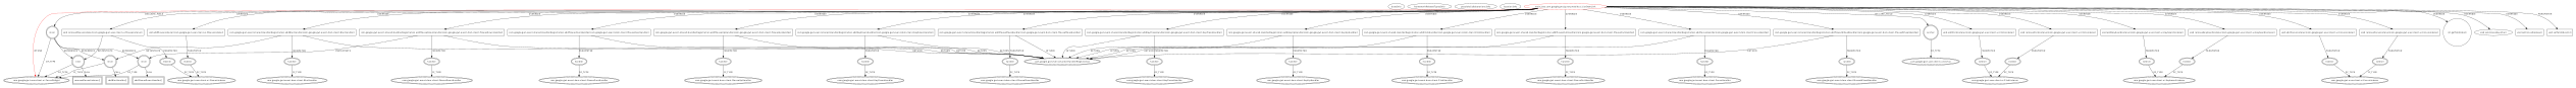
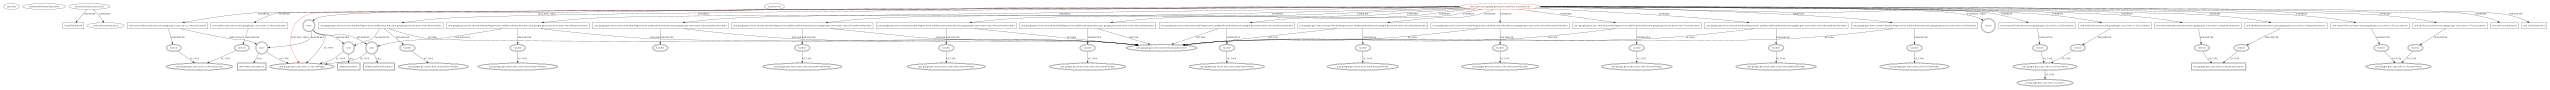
  digraph {
    fontname="IBM Plex Sans"
    node [fontname="IBM Plex Sans" isFrameworkType=true vertexType=OVERRIDING_METHOD_DECLARATION peripheries=2]
    edge [fontname="IBM Plex Sans"]
    baseInfo [category=extension_graph graphId=3179 isAnonymous=false possibleRelation=false isFrameworkType="" vertexType="" peripheries=""]
    frameworkRelatedTypesInfo [0="com.google.gwt.user.client.ui.FocusWidget" isFrameworkType="" vertexType="" peripheries=""]
    possibleCollaborationsInfo [isFrameworkType="" vertexType="" peripheries=""]
    locationInfo [contextSignature=ListItemLink filePath="/jhudson8-gwt-jquery-ui/gwt-jquery-ui-master/core/gwt-jquery-ui-mobile/src/main/java/com/google/gwt/jquery/mobile/ui/ListItemLink.java" graphId=3179 projectName="jhudson8-gwt-jquery-ui" isFrameworkType="" vertexType="" peripheries=""]
    n5 [color=red isFrameworkType=false label="main.java.com.google.gwt.jquery.mobile.ui.ListItemLink" vertexType=ROOT_CLIENT_CLASS_DECLARATION peripheries=""]
    n6 [label="com.google.gwt.user.client.ui.FocusWidget" vertexType=FRAMEWORK_CLASS_TYPE]
    n7 [label=anchor shape=circle vertexType=FIELD_DECLARATION]
    n8 [label=inner shape=circle vertexType=FIELD_DECLARATION]
    n9 [isFrameworkType=false label="void addMouseListener(com.google.gwt.user.client.ui.MouseListener)" shape=box peripheries=""]
    n10 [isFrameworkType=false label="void removeMouseListener(com.google.gwt.user.client.ui.MouseListener)" shape=box peripheries=""]
    n11 [isFrameworkType=false label="com.google.gwt.event.shared.HandlerRegistration addBlurHandler(com.google.gwt.event.dom.client.BlurHandler)" shape=box peripheries=""]
    n12 [isFrameworkType=false label="com.google.gwt.event.shared.HandlerRegistration addMouseDownHandler(com.google.gwt.event.dom.client.MouseDownHandler)" shape=box peripheries=""]
    n13 [isFrameworkType=false label="void addClickListener(com.google.gwt.user.client.ui.ClickListener)" shape=box peripheries=""]
    n14 [isFrameworkType=false label="void removeClickListener(com.google.gwt.user.client.ui.ClickListener)" shape=box peripheries=""]
    n15 [isFrameworkType=false label="com.google.gwt.event.shared.HandlerRegistration addMouseUpHandler(com.google.gwt.event.dom.client.MouseUpHandler)" shape=box peripheries=""]
    n16 [isFrameworkType=false label="com.google.gwt.event.shared.HandlerRegistration addKeyDownHandler(com.google.gwt.event.dom.client.KeyDownHandler)" shape=box peripheries=""]
    n17 [isFrameworkType=false label="com.google.gwt.event.shared.HandlerRegistration addMouseMoveHandler(com.google.gwt.event.dom.client.MouseMoveHandler)" shape=box peripheries=""]
    n18 [isFrameworkType=false label="void addKeyboardListener(com.google.gwt.user.client.ui.KeyboardListener)" shape=box peripheries=""]
    n19 [isFrameworkType=false label="void removeKeyboardListener(com.google.gwt.user.client.ui.KeyboardListener)" shape=box peripheries=""]
    n20 [isFrameworkType=false label="com.google.gwt.event.shared.HandlerRegistration addMouseOverHandler(com.google.gwt.event.dom.client.MouseOverHandler)" shape=box peripheries=""]
    n21 [isFrameworkType=false label="com.google.gwt.event.shared.HandlerRegistration addKeyPressHandler(com.google.gwt.event.dom.client.KeyPressHandler)" shape=box peripheries=""]
    n22 [isFrameworkType=false label="void addFocusListener(com.google.gwt.user.client.ui.FocusListener)" shape=box peripheries=""]
    n23 [isFrameworkType=false label="void removeFocusListener(com.google.gwt.user.client.ui.FocusListener)" shape=box peripheries=""]
    n24 [isFrameworkType=false label="com.google.gwt.event.shared.HandlerRegistration addKeyUpHandler(com.google.gwt.event.dom.client.KeyUpHandler)" shape=box peripheries=""]
-   n25 [isFrameworkType=false label="int getTabIndex()" shape=circle peripheries=""]
+   n25 [isFrameworkType=false label="int getTabIndex()" shape=box peripheries=""]
    n26 [isFrameworkType=false label="void setAccessKey(char)" shape=ellipse peripheries=""]
    n27 [isFrameworkType=false label="void setFocus(boolean)" shape=box peripheries=""]
    n28 [isFrameworkType=false label="void setTabIndex(int)" shape=box peripheries=""]
    n29 [isFrameworkType=false label="com.google.gwt.event.shared.HandlerRegistration addClickHandler(com.google.gwt.event.dom.client.ClickHandler)" shape=box peripheries=""]
    n30 [isFrameworkType=false label="com.google.gwt.event.shared.HandlerRegistration addMouseOutHandler(com.google.gwt.event.dom.client.MouseOutHandler)" shape=box peripheries=""]
    n31 [isFrameworkType=false label="com.google.gwt.event.shared.HandlerRegistration addFocusHandler(com.google.gwt.event.dom.client.FocusHandler)" shape=box peripheries=""]
    n32 [isFrameworkType=false label="com.google.gwt.event.shared.HandlerRegistration addMouseWheelHandler(com.google.gwt.event.dom.client.MouseWheelHandler)" shape=box peripheries=""]
    n33 [label="com.google.gwt.user.client.ui.Anchor" vertexType=FRAMEWORK_CLASS_TYPE]
    n34 [label=inner shape=circle vertexType=VARIABLE_EXPRESION]
    n35 [label=inner shape=circle vertexType=VARIABLE_EXPRESION]
    n36 [label=inner shape=circle vertexType=VARIABLE_EXPRESION]
    n37 [label=listener vertexType=PARAMETER_DECLARATION]
    n38 [label=listener vertexType=PARAMETER_DECLARATION]
-   n39 [label="com.google.gwt.event.shared.HandlerRegistration" vertexType=FRAMEWORK_INTERFACE_TYPE]
+   n39 [label="com.google.gwt.event.shared.KeyboardListener" vertexType=FRAMEWORK_INTERFACE_TYPE]
    n40 [label=handler vertexType=PARAMETER_DECLARATION]
    n41 [label=handler vertexType=PARAMETER_DECLARATION]
    n42 [label=listener vertexType=PARAMETER_DECLARATION]
    n43 [label=listener vertexType=PARAMETER_DECLARATION]
    n44 [label=handler vertexType=PARAMETER_DECLARATION]
    n45 [label=handler vertexType=PARAMETER_DECLARATION]
    n46 [label=handler vertexType=PARAMETER_DECLARATION]
    n47 [label=listener vertexType=PARAMETER_DECLARATION]
    n48 [label=listener vertexType=PARAMETER_DECLARATION]
    n49 [label=handler vertexType=PARAMETER_DECLARATION]
    n50 [label=handler vertexType=PARAMETER_DECLARATION]
    n51 [label=listener vertexType=PARAMETER_DECLARATION]
    n52 [label=listener vertexType=PARAMETER_DECLARATION]
    n53 [label=handler vertexType=PARAMETER_DECLARATION]
    n54 [label=handler vertexType=PARAMETER_DECLARATION]
    n55 [label=handler vertexType=PARAMETER_DECLARATION]
    n56 [label=handler vertexType=PARAMETER_DECLARATION]
    n57 [label=handler vertexType=PARAMETER_DECLARATION]
    n58 [label="removeMouseListener()" shape=box vertexType=INSIDE_CALL]
    n59 [label="addBlurHandler()" shape=box vertexType=INSIDE_CALL]
    n60 [label="addMouseDownHandler()" shape=box vertexType=INSIDE_CALL]
    n61 [label="com.google.gwt.user.client.ui.MouseListener" vertexType=FRAMEWORK_INTERFACE_TYPE]
-   n62 [label="com.google.gwt.event.dom.client.BlurHandler" vertexType=FRAMEWORK_INTERFACE_TYPE]
+   n62 [label="com.google.gwt.event.dom.shared.BlurHandler" vertexType=FRAMEWORK_INTERFACE_TYPE]
    n63 [label="com.google.gwt.event.dom.client.MouseDownHandler" vertexType=FRAMEWORK_INTERFACE_TYPE]
    n64 [label="com.google.gwt.user.client.ui.ClickListener" vertexType=FRAMEWORK_INTERFACE_TYPE]
    n65 [label="com.google.gwt.event.dom.client.MouseUpHandler" vertexType=FRAMEWORK_INTERFACE_TYPE]
-   n66 [label="com.google.gwt.event.dom.client.KeyDownHandler" vertexType=FRAMEWORK_INTERFACE_TYPE]
    n67 [label="com.google.gwt.event.dom.client.MouseMoveHandler" vertexType=FRAMEWORK_INTERFACE_TYPE]
-   n68 [label="com.google.gwt.user.client.ui.KeyboardListener" vertexType=FRAMEWORK_INTERFACE_TYPE]
+   n68 [label="com.google.gwt.user.client.ui.KeyboardListener" vertexType=FRAMEWORK_INTERFACE_TYPE shape=box]
    n69 [label="com.google.gwt.event.dom.client.MouseOverHandler" vertexType=FRAMEWORK_INTERFACE_TYPE]
    n70 [label="com.google.gwt.event.dom.client.KeyPressHandler" vertexType=FRAMEWORK_INTERFACE_TYPE]
    n71 [label="com.google.gwt.user.client.ui.FocusListener" vertexType=FRAMEWORK_INTERFACE_TYPE]
    n72 [label="com.google.gwt.event.dom.client.KeyUpHandler" vertexType=FRAMEWORK_INTERFACE_TYPE]
    n73 [label="com.google.gwt.event.dom.client.ClickHandler" vertexType=FRAMEWORK_INTERFACE_TYPE]
    n74 [label="com.google.gwt.event.dom.client.MouseOutHandler" vertexType=FRAMEWORK_INTERFACE_TYPE]
    n75 [label="com.google.gwt.event.dom.client.FocusHandler" vertexType=FRAMEWORK_INTERFACE_TYPE]
    n76 [label="com.google.gwt.event.dom.client.MouseWheelHandler" vertexType=FRAMEWORK_INTERFACE_TYPE]
-   n5 -> n6 [color=red label=EXTEND]
-   n5 -> n7 [label=DECLARE_FIELD]
+   n5 -> n6 [color=red label=DECLARE_FIELD]
+   n5 -> n7 [label=OVERRIDE_FIELD]
    n5 -> n8 [label=DECLARE_FIELD]
    n5 -> n9 [label=OVERRIDE]
    n5 -> n10 [label=OVERRIDE]
    n5 -> n11 [label=OVERRIDE]
    n5 -> n12 [label=OVERRIDE]
    n5 -> n13 [label=OVERRIDE]
    n5 -> n14 [label=OVERRIDE]
    n5 -> n15 [label=OVERRIDE]
    n5 -> n16 [label=OVERRIDE]
    n5 -> n17 [label=OVERRIDE]
    n5 -> n18 [label=OVERRIDE]
    n5 -> n19 [label=OVERRIDE]
    n5 -> n20 [label=OVERRIDE]
    n5 -> n21 [label=OVERRIDE]
    n5 -> n22 [label=OVERRIDE]
    n5 -> n23 [label=OVERRIDE]
    n5 -> n24 [label=OVERRIDE]
-   n5 -> n25 [label=OVERRIDE]
-   n5 -> n26 [label=OVERRIDE]
+   possibleCollaborationsInfo -> n25 [label=OVERRIDE]
+   possibleCollaborationsInfo -> n26 [label=OVERRIDE]
    n5 -> n27 [label=OVERRIDE]
    n5 -> n28 [label=PARAMETER]
    n5 -> n29 [label=OVERRIDE]
    n5 -> n30 [label=OVERRIDE]
    n5 -> n31 [label=OVERRIDE]
    n5 -> n32 [label=OVERRIDE]
-   n7 -> n33 [label=OF_TYPE]
+   n64 -> n33 [label=OF_TYPE]
    n8 -> n6 [label=OF_TYPE]
    n8 -> n34 [label=REFERENCE]
    n8 -> n35 [label=REFERENCE]
    n8 -> n36 [label=REFERENCE]
    n9 -> n37 [label=PARAMETER]
    n10 -> n34 [label=INSTANTIATE]
    n10 -> n38 [label=PARAMETER]
    n11 -> n35 [label=INSTANTIATE]
    n11 -> n39 [label=RETURN]
    n11 -> n40 [label=PARAMETER]
    n12 -> n36 [label=INSTANTIATE]
    n12 -> n39 [label=RETURN]
    n12 -> n41 [label=PARAMETER]
    n13 -> n42 [label=PARAMETER]
    n14 -> n43 [label=PARAMETER]
    n15 -> n39 [label=RETURN]
    n15 -> n44 [label=PARAMETER]
    n16 -> n39 [label=RETURN]
    n16 -> n45 [label=PARAMETER]
    n17 -> n39 [label=RETURN]
    n17 -> n46 [label=PARAMETER]
    n18 -> n47 [label=PARAMETER]
    n19 -> n48 [label=PARAMETER]
    n20 -> n39 [label=RETURN]
    n20 -> n49 [label=PARAMETER]
    n21 -> n39 [label=RETURN]
    n21 -> n50 [label=PARAMETER]
    n22 -> n51 [label=PARAMETER]
    n23 -> n52 [label=PARAMETER]
    n24 -> n39 [label=RETURN]
    n24 -> n53 [label=PARAMETER]
    n29 -> n39 [label=RETURN]
    n29 -> n54 [label=PARAMETER]
    n30 -> n39 [label=RETURN]
    n30 -> n55 [label=PARAMETER]
    n31 -> n39 [label=RETURN]
    n31 -> n56 [label=PARAMETER]
    n32 -> n39 [label=RETURN]
    n32 -> n57 [label=PARAMETER]
    n34 -> n6 [label=OF_TYPE]
    n34 -> n58 [label=CALL]
    n35 -> n6 [label=OF_TYPE]
    n35 -> n59 [label=CALL]
    n36 -> n6 [label=OF_TYPE]
    n36 -> n60 [label=CALL]
    n37 -> n61 [label=OF_TYPE]
    n38 -> n61 [label=OF_TYPE]
    n40 -> n62 [label=OF_TYPE]
    n41 -> n63 [label=OF_TYPE]
    n42 -> n64 [label=OF_TYPE]
    n43 -> n64 [label=OF_TYPE]
    n44 -> n65 [label=OF_TYPE]
-   n45 -> n66 [label=OF_TYPE]
    n46 -> n67 [label=OF_TYPE]
    n47 -> n68 [label=OF_TYPE]
    n48 -> n68 [label=OF_TYPE]
    n49 -> n69 [label=OF_TYPE]
    n50 -> n70 [label=OF_TYPE]
    n51 -> n71 [label=OF_TYPE]
    n52 -> n71 [label=OF_TYPE]
    n53 -> n72 [label=OF_TYPE]
    n54 -> n73 [label=OF_TYPE]
    n55 -> n74 [label=OF_TYPE]
    n56 -> n75 [label=OF_TYPE]
    n57 -> n76 [label=OF_TYPE]
  }
